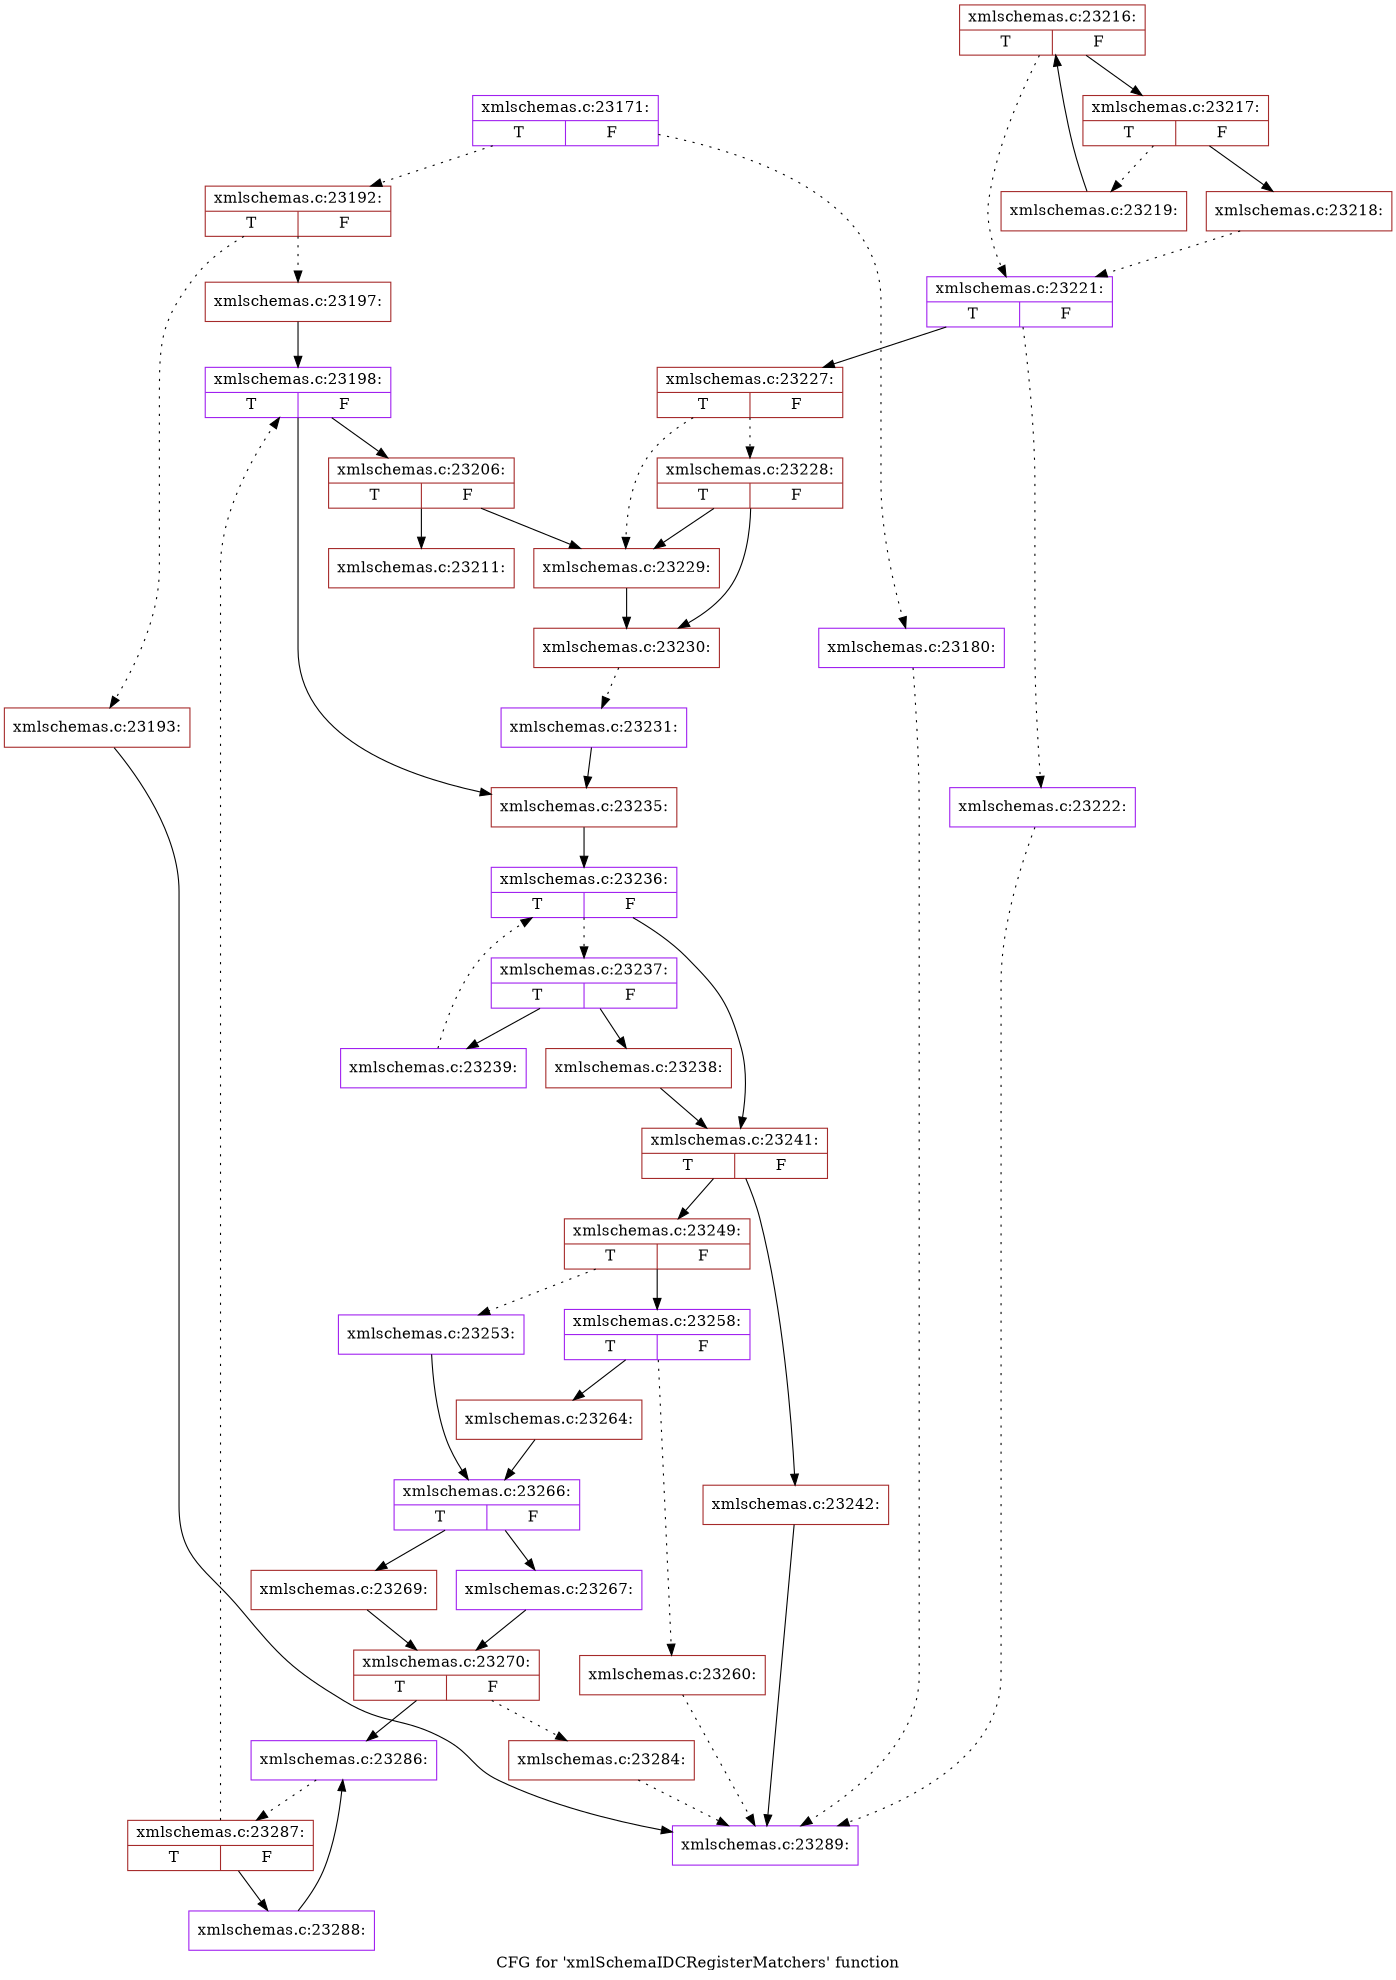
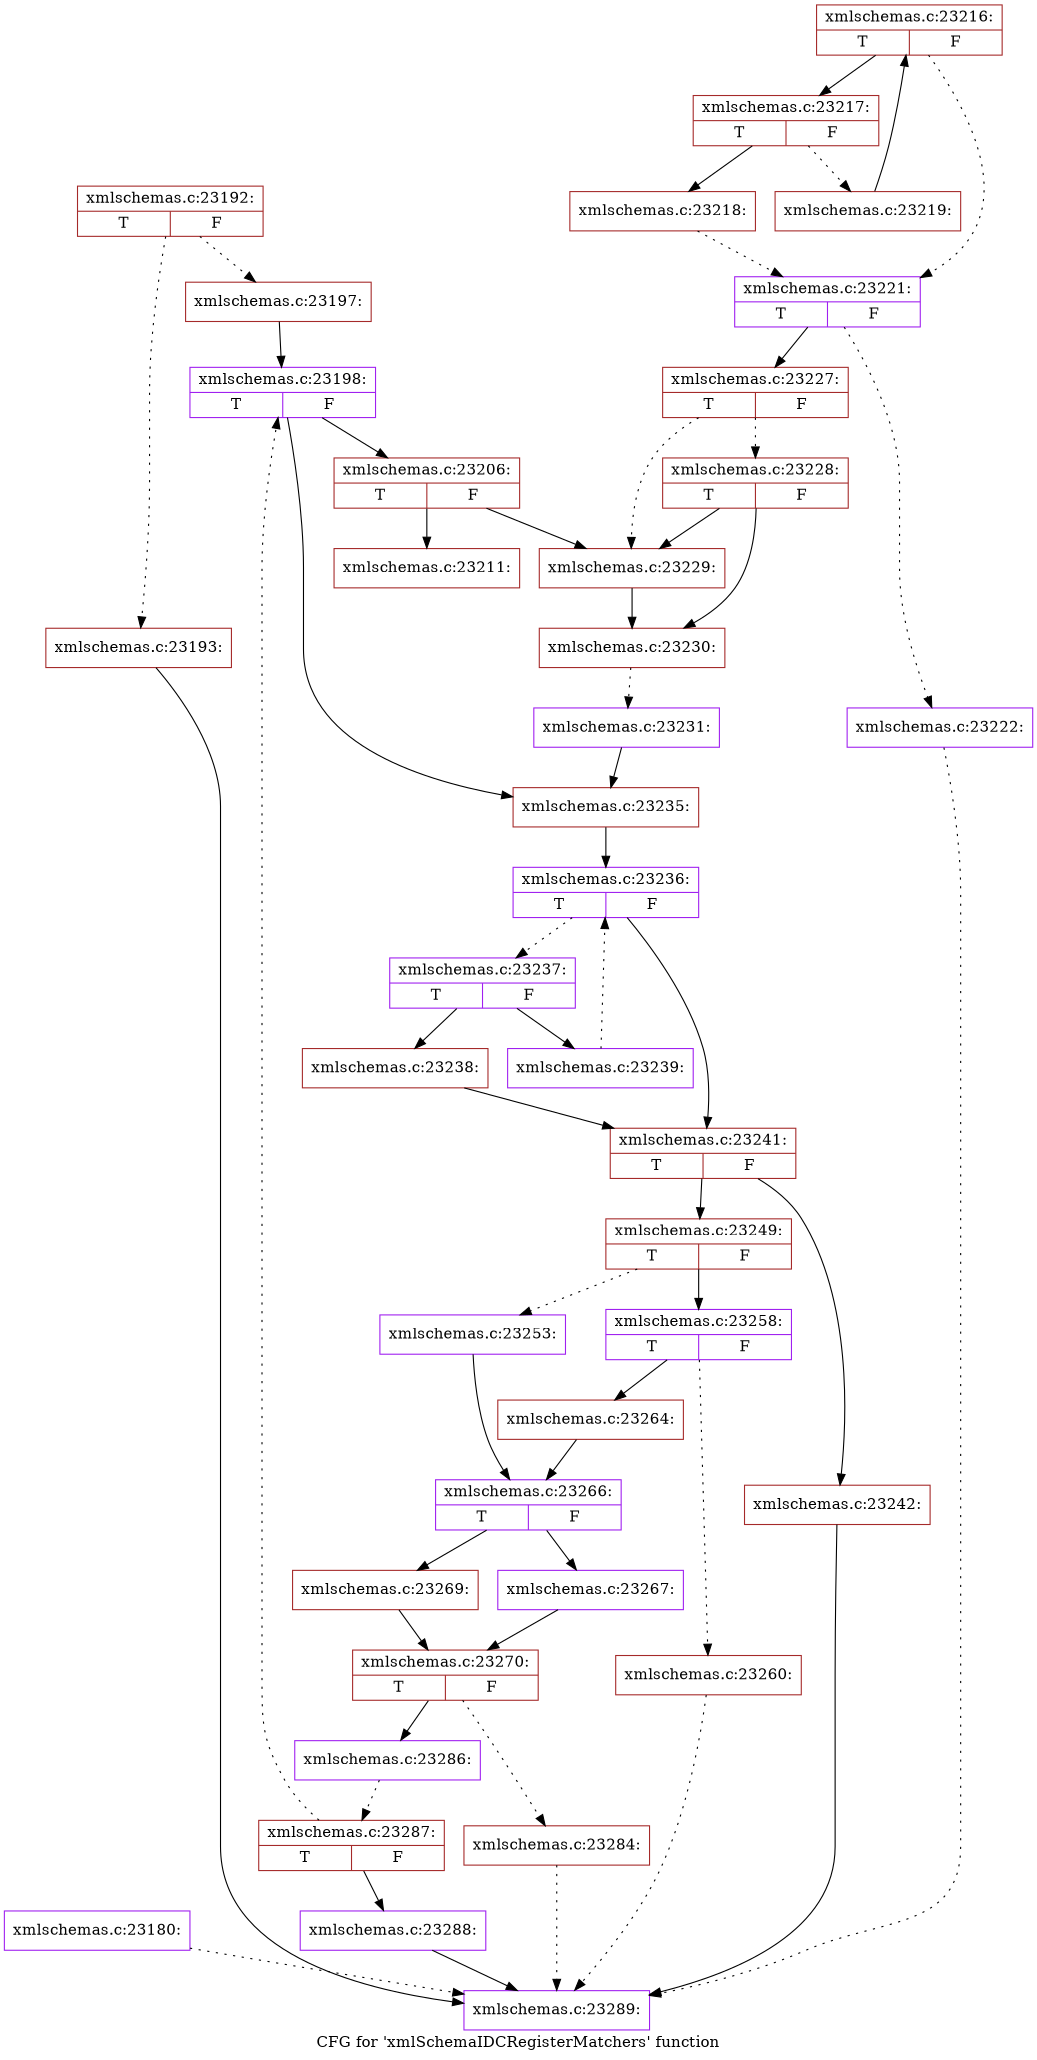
  digraph {
    label="CFG for 'xmlSchemaIDCRegisterMatchers' function"
    node [color=brown shape=record]
    edge [style=solid]
-   n1 [color=purple label="{xmlschemas.c:23171:|{<s0>T|<s1>F}}"]
    n2 [color=purple label="{xmlschemas.c:23180:}"]
    n3 [label="{xmlschemas.c:23192:|{<s0>T|<s1>F}}"]
    n4 [color=purple label="{xmlschemas.c:23289:}"]
    n5 [label="{xmlschemas.c:23193:}"]
    n6 [label="{xmlschemas.c:23197:}"]
    n7 [color=purple label="{xmlschemas.c:23198:|{<s0>T|<s1>F}}"]
    n8 [label="{xmlschemas.c:23206:|{<s0>T|<s1>F}}"]
    n9 [label="{xmlschemas.c:23235:}"]
    n10 [label="{xmlschemas.c:23211:}"]
    n11 [label="{xmlschemas.c:23229:}"]
    n12 [color=purple label="{xmlschemas.c:23236:|{<s0>T|<s1>F}}"]
    n13 [color=purple label="{xmlschemas.c:23231:}"]
    n14 [color=purple label="{xmlschemas.c:23237:|{<s0>T|<s1>F}}"]
    n15 [label="{xmlschemas.c:23241:|{<s0>T|<s1>F}}"]
    n16 [label="{xmlschemas.c:23216:|{<s0>T|<s1>F}}"]
    n17 [label="{xmlschemas.c:23217:|{<s0>T|<s1>F}}"]
    n18 [color=purple label="{xmlschemas.c:23221:|{<s0>T|<s1>F}}"]
    n19 [label="{xmlschemas.c:23218:}"]
    n20 [label="{xmlschemas.c:23219:}"]
    n21 [color=purple label="{xmlschemas.c:23222:}"]
    n22 [label="{xmlschemas.c:23227:|{<s0>T|<s1>F}}"]
    n23 [label="{xmlschemas.c:23228:|{<s0>T|<s1>F}}"]
    n24 [label="{xmlschemas.c:23230:}"]
    n25 [label="{xmlschemas.c:23238:}"]
    n26 [color=purple label="{xmlschemas.c:23239:}"]
    n27 [label="{xmlschemas.c:23242:}"]
    n28 [label="{xmlschemas.c:23249:|{<s0>T|<s1>F}}"]
    n29 [color=purple label="{xmlschemas.c:23253:}"]
    n30 [color=purple label="{xmlschemas.c:23258:|{<s0>T|<s1>F}}"]
    n31 [color=purple label="{xmlschemas.c:23266:|{<s0>T|<s1>F}}"]
    n32 [label="{xmlschemas.c:23260:}"]
    n33 [label="{xmlschemas.c:23264:}"]
    n34 [color=purple label="{xmlschemas.c:23267:}"]
    n35 [label="{xmlschemas.c:23269:}"]
    n36 [label="{xmlschemas.c:23270:|{<s0>T|<s1>F}}"]
    n37 [label="{xmlschemas.c:23284:}"]
    n38 [color=purple label="{xmlschemas.c:23286:}"]
    n39 [label="{xmlschemas.c:23287:|{<s0>T|<s1>F}}"]
    n40 [color=purple label="{xmlschemas.c:23288:}"]
-   n1 -> n2 [style=dotted]
-   n1 -> n3 [style=dotted]
    n2 -> n4 [style=dotted]
    n3 -> n5 [style=dotted]
    n3 -> n6 [style=dotted]
    n5 -> n4
    n6 -> n7
    n7 -> n8
    n7 -> n9
    n8 -> n10
    n8 -> n11
    n9 -> n12
    n11 -> n24
    n12 -> n14 [style=dotted]
    n12 -> n15
    n13 -> n9
    n14 -> n25
    n14 -> n26
    n15 -> n27
    n15 -> n28
    n16 -> n17
    n16 -> n18 [style=dotted]
    n17 -> n19
    n17 -> n20 [style=dotted]
    n18 -> n21 [style=dotted]
    n18 -> n22
    n19 -> n18 [style=dotted]
    n20 -> n16
    n21 -> n4 [style=dotted]
    n22 -> n11 [style=dotted]
    n22 -> n23 [style=dotted]
    n23 -> n11
    n23 -> n24
    n24 -> n13 [style=dotted]
    n25 -> n15
    n26 -> n12 [style=dotted]
    n27 -> n4
    n28 -> n29 [style=dotted]
    n28 -> n30
    n29 -> n31
    n30 -> n32 [style=dotted]
    n30 -> n33
    n31 -> n34
    n31 -> n35
    n32 -> n4 [style=dotted]
    n33 -> n31
    n34 -> n36
    n35 -> n36
    n36 -> n37 [style=dotted]
    n36 -> n38
    n37 -> n4 [style=dotted]
    n38 -> n39 [style=dotted]
    n39 -> n7 [style=dotted]
    n39 -> n40
-   n40 -> n38
+   n40 -> n4
  }
